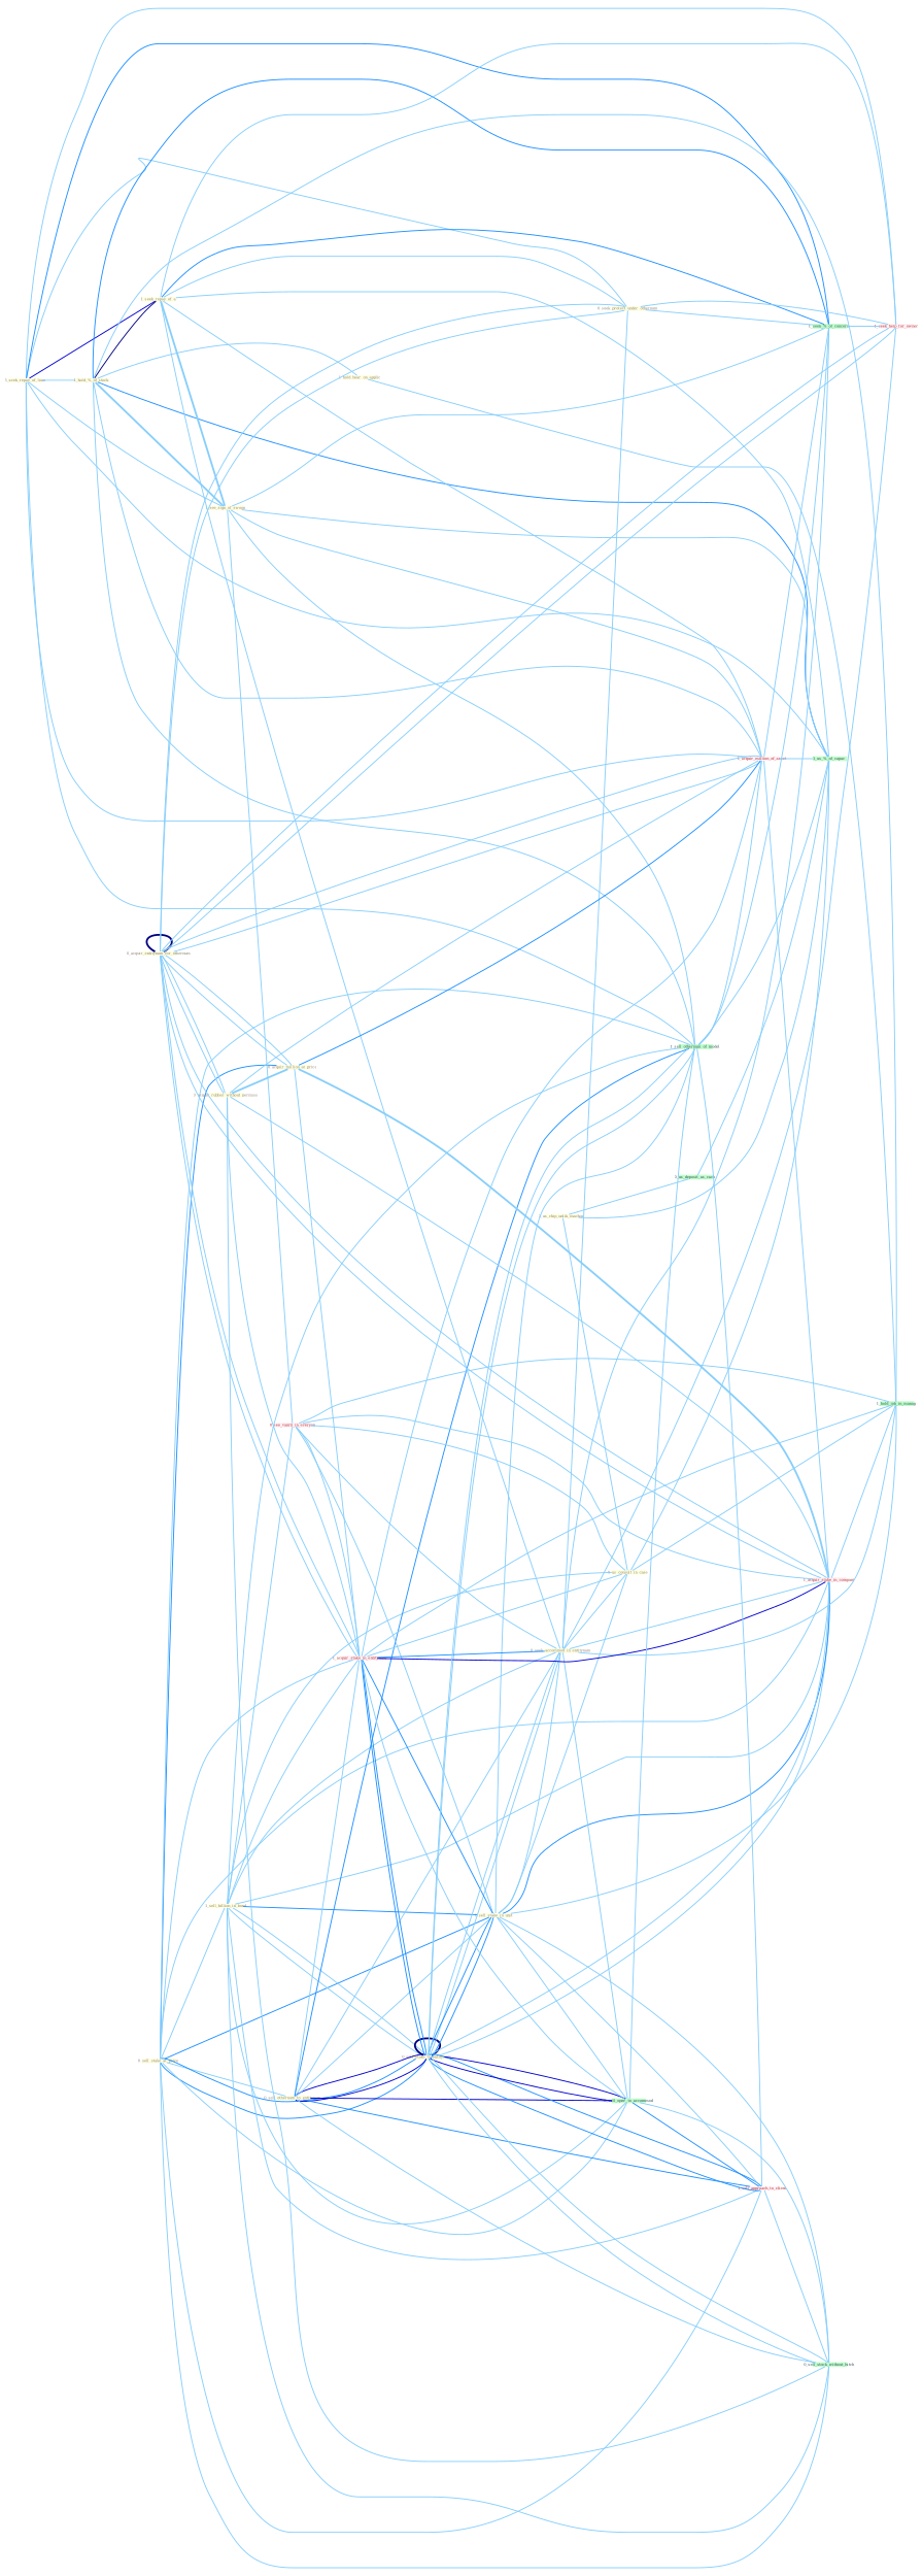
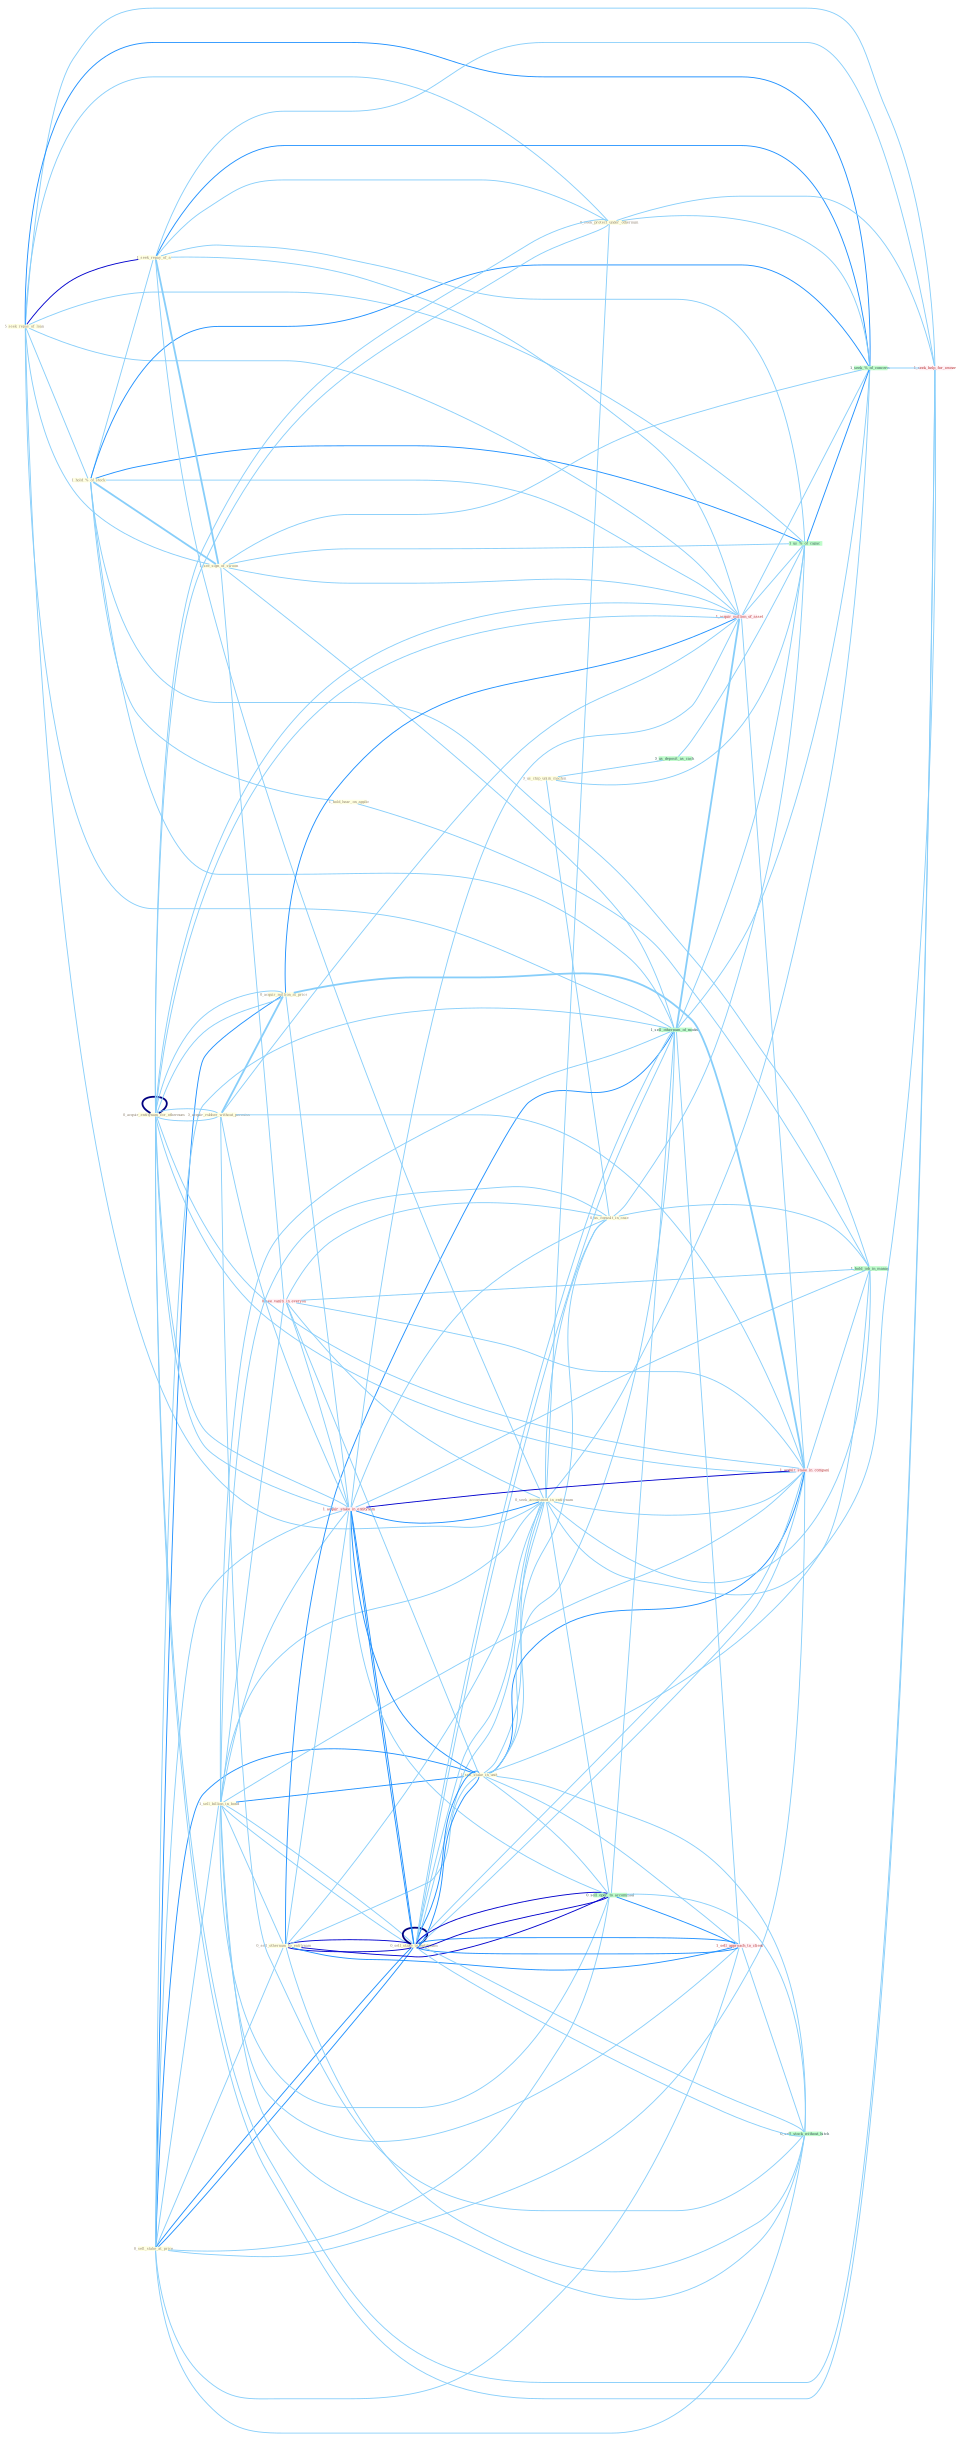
  graph {
    rankdir=LR
    node [color="#ffffe0" fixedsize=true fontcolor="#8b7d6b" fontsize=4 shape=polygon style=filled]
    edge [color="#87cefa" w=1]
    n1 [height=.06 label="5_seek_repay_of_loan" width=.5]
    "0_us_chip_unlik_machin " [height=.06 width=.5]
    "0_sell_stake_at_price " [height=.06 width=.5]
    "1_hold_%_of_stock " [height=.06 width=.5]
    "1_sell_billion_in_bond " [height=.06 width=.5]
    "0_sell_othernum_to_entitynam " [height=.06 width=.5]
    "0_acquir_entitynam_for_othernum " [height=.06 width=.5]
    "0_acquir_rubber_without_permiss " [height=.06 width=.5]
    "0_sell_stake_to_entitynam " [height=.06 width=.5]
    "1_seek_repay_of_a " [height=.06 width=.5]
    "1_hold_hear_on_applic " [height=.06 width=.5]
    "1_sell_stake_in_unit " [height=.06 width=.5]
    "1_see_sign_of_swoon " [height=.06 width=.5]
    "0_seek_accommod_in_entitynam " [height=.06 width=.5]
    "0_us_consult_in_case " [height=.06 width=.5]
    "0_acquir_million_at_price " [height=.06 width=.5]
    "0_seek_protect_under_othernum " [height=.06 width=.5]
    "0_see_vaniti_in_everyon " [color="#fff0f5" fontcolor="#b22222" height=.06 width=.5]
    "1_acquir_million_of_asset " [color="#fff0f5" fontcolor="#b22222" height=.06 width=.5]
    "1_acquir_stake_in_entitynam " [color="#fff0f5" fontcolor="#b22222" height=.06 width=.5]
    "1_acquir_stake_in_compani " [color="#fff0f5" fontcolor="#b22222" height=.06 width=.5]
    "1_sell_approach_to_client " [color="#fff0f5" fontcolor="#b22222" height=.06 width=.5]
    "1_seek_help_for_owner " [color="#fff0f5" fontcolor="#b22222" height=.06 width=.5]
    "1_sell_othernum_of_model " [color="#BDFCC9" fontcolor="#2f4f4f" height=.06 width=.5]
    "1_us_%_of_capac " [color="#BDFCC9" fontcolor="#2f4f4f" height=.06 width=.5]
    "1_seek_%_of_concern " [color="#BDFCC9" fontcolor="#2f4f4f" height=.06 width=.5]
    "0_us_deposit_as_cach " [color="#BDFCC9" fontcolor="#2f4f4f" height=.06 width=.5]
    n28 [color="#BDFCC9" fontcolor="#2f4f4f" height=.06 label="0_sell_oper_to_accommod" width=.5]
    "0_sell_stock_without_hitch " [color="#BDFCC9" fontcolor="#2f4f4f" height=.06 width=.5]
    "1_hold_job_in_manag " [color="#BDFCC9" fontcolor="#2f4f4f" height=.06 width=.5]
    subgraph sub_1 {
      n1
      "0_us_chip_unlik_machin "
      "0_sell_stake_at_price "
      "1_hold_%_of_stock "
      "1_sell_billion_in_bond "
      "0_sell_othernum_to_entitynam "
      "0_acquir_entitynam_for_othernum "
      "0_acquir_rubber_without_permiss "
      "0_sell_stake_to_entitynam "
      "1_seek_repay_of_a "
      "1_hold_hear_on_applic "
      "1_sell_stake_in_unit "
      "1_see_sign_of_swoon "
      "0_seek_accommod_in_entitynam "
      "0_us_consult_in_case "
      "0_acquir_million_at_price "
      "0_seek_protect_under_othernum "
    }
    subgraph sub_2 {
      "0_see_vaniti_in_everyon "
      "1_acquir_million_of_asset "
      "1_acquir_stake_in_entitynam "
      "1_acquir_stake_in_compani "
      "1_sell_approach_to_client "
      "1_seek_help_for_owner "
    }
    n1 -- "1_hold_%_of_stock "
    n1 -- "1_seek_repay_of_a " [color="#0000cd" w=3]
    n1 -- "1_see_sign_of_swoon "
+   n1 -- "0_seek_accommod_in_entitynam "
    n1 -- "0_seek_protect_under_othernum "
    n1 -- "1_acquir_million_of_asset "
    n1 -- "1_seek_help_for_owner "
    n1 -- "1_sell_othernum_of_model "
    n1 -- "1_us_%_of_capac "
    n1 -- "1_seek_%_of_concern " [color="#1e90ff" w=2]
    "0_us_chip_unlik_machin " -- "0_us_consult_in_case "
    "0_us_chip_unlik_machin " -- "1_us_%_of_capac "
    "0_us_chip_unlik_machin " -- "0_us_deposit_as_cach "
    "0_sell_stake_at_price " -- "1_sell_billion_in_bond "
    "0_sell_stake_at_price " -- "0_sell_othernum_to_entitynam "
    "0_sell_stake_at_price " -- "0_sell_stake_to_entitynam " [color="#1e90ff" w=2]
    "0_sell_stake_at_price " -- "0_sell_stake_to_entitynam " [color="#1e90ff" w=2]
    "0_sell_stake_at_price " -- "1_sell_stake_in_unit " [color="#1e90ff" w=2]
    "0_sell_stake_at_price " -- "0_acquir_million_at_price " [color="#1e90ff" w=2]
    "0_sell_stake_at_price " -- "1_acquir_stake_in_entitynam "
    "0_sell_stake_at_price " -- "1_acquir_stake_in_compani "
    "0_sell_stake_at_price " -- "1_sell_approach_to_client "
    "0_sell_stake_at_price " -- "1_sell_othernum_of_model "
    "0_sell_stake_at_price " -- n28
    "0_sell_stake_at_price " -- "0_sell_stock_without_hitch "
-   "1_hold_%_of_stock " -- "1_seek_repay_of_a " [color="#000080"]
+   "1_hold_%_of_stock " -- "1_seek_repay_of_a "
    "1_hold_%_of_stock " -- "1_hold_hear_on_applic "
    "1_hold_%_of_stock " -- "1_see_sign_of_swoon " [style=bold]
    "1_hold_%_of_stock " -- "1_acquir_million_of_asset "
    "1_hold_%_of_stock " -- "1_sell_othernum_of_model "
    "1_hold_%_of_stock " -- "1_us_%_of_capac " [color="#1e90ff" w=2]
    "1_hold_%_of_stock " -- "1_seek_%_of_concern " [color="#1e90ff" w=2]
    "1_hold_%_of_stock " -- "1_hold_job_in_manag "
+   "1_sell_billion_in_bond " -- "0_sell_othernum_to_entitynam "
    "1_sell_billion_in_bond " -- "0_sell_stake_to_entitynam "
    "1_sell_billion_in_bond " -- "0_sell_stake_to_entitynam "
    "1_sell_billion_in_bond " -- "1_sell_stake_in_unit " [color="#1e90ff" w=2]
    "1_sell_billion_in_bond " -- "0_seek_accommod_in_entitynam "
    "1_sell_billion_in_bond " -- "0_us_consult_in_case "
    "1_sell_billion_in_bond " -- "0_see_vaniti_in_everyon "
    "1_sell_billion_in_bond " -- "1_acquir_stake_in_entitynam "
    "1_sell_billion_in_bond " -- "1_acquir_stake_in_compani "
    "1_sell_billion_in_bond " -- "1_sell_approach_to_client "
    "1_sell_billion_in_bond " -- "1_sell_othernum_of_model "
    "1_sell_billion_in_bond " -- n28
    "1_sell_billion_in_bond " -- "0_sell_stock_without_hitch "
    "0_sell_othernum_to_entitynam " -- "0_sell_stake_to_entitynam " [color="#0000cd" w=3]
    "0_sell_othernum_to_entitynam " -- "0_sell_stake_to_entitynam " [color="#0000cd" w=3]
    "0_sell_othernum_to_entitynam " -- "1_sell_stake_in_unit "
    "0_sell_othernum_to_entitynam " -- "0_seek_accommod_in_entitynam "
    "0_sell_othernum_to_entitynam " -- "1_acquir_stake_in_entitynam "
    "0_sell_othernum_to_entitynam " -- "1_sell_approach_to_client " [color="#1e90ff" w=2]
    "0_sell_othernum_to_entitynam " -- "1_sell_othernum_of_model " [color="#1e90ff" w=2]
    "0_sell_othernum_to_entitynam " -- n28 [color="#0000cd" w=3]
    "0_sell_othernum_to_entitynam " -- "0_sell_stock_without_hitch "
    "0_acquir_entitynam_for_othernum " -- "0_acquir_entitynam_for_othernum " [color="#000080" style=bold w=4]
    "0_acquir_entitynam_for_othernum " -- "0_acquir_rubber_without_permiss "
    "0_acquir_entitynam_for_othernum " -- "0_acquir_million_at_price "
    "0_acquir_entitynam_for_othernum " -- "0_acquir_million_at_price "
    "0_acquir_entitynam_for_othernum " -- "0_seek_protect_under_othernum "
    "0_acquir_entitynam_for_othernum " -- "0_seek_protect_under_othernum "
    "0_acquir_entitynam_for_othernum " -- "1_acquir_million_of_asset "
    "0_acquir_entitynam_for_othernum " -- "1_acquir_million_of_asset "
    "0_acquir_entitynam_for_othernum " -- "1_acquir_stake_in_entitynam "
    "0_acquir_entitynam_for_othernum " -- "1_acquir_stake_in_entitynam "
    "0_acquir_entitynam_for_othernum " -- "1_acquir_stake_in_compani "
    "0_acquir_entitynam_for_othernum " -- "1_acquir_stake_in_compani "
    "0_acquir_entitynam_for_othernum " -- "1_seek_help_for_owner "
    "0_acquir_entitynam_for_othernum " -- "1_seek_help_for_owner "
    "0_acquir_rubber_without_permiss " -- "0_acquir_entitynam_for_othernum "
    "0_acquir_rubber_without_permiss " -- "0_acquir_million_at_price " [style=bold]
    "0_acquir_rubber_without_permiss " -- "1_acquir_million_of_asset "
    "0_acquir_rubber_without_permiss " -- "1_acquir_stake_in_entitynam "
    "0_acquir_rubber_without_permiss " -- "1_acquir_stake_in_compani "
    "0_acquir_rubber_without_permiss " -- "0_sell_stock_without_hitch "
    "0_sell_stake_to_entitynam " -- "0_sell_stake_to_entitynam " [color="#000080" style=bold w=4]
    "0_sell_stake_to_entitynam " -- "1_sell_stake_in_unit " [color="#1e90ff" w=2]
    "0_sell_stake_to_entitynam " -- "0_seek_accommod_in_entitynam "
    "0_sell_stake_to_entitynam " -- "1_acquir_stake_in_entitynam " [color="#1e90ff" w=2]
    "0_sell_stake_to_entitynam " -- "1_acquir_stake_in_compani "
    "0_sell_stake_to_entitynam " -- "1_sell_approach_to_client " [color="#1e90ff" w=2]
    "0_sell_stake_to_entitynam " -- "1_sell_approach_to_client " [color="#1e90ff" w=2]
    "0_sell_stake_to_entitynam " -- "1_sell_othernum_of_model "
    "0_sell_stake_to_entitynam " -- n28 [color="#0000cd" w=3]
    "0_sell_stake_to_entitynam " -- "0_sell_stock_without_hitch "
    "0_sell_stake_to_entitynam " -- "0_sell_stock_without_hitch "
    "1_seek_repay_of_a " -- "1_see_sign_of_swoon " [style=bold]
    "1_seek_repay_of_a " -- "0_seek_accommod_in_entitynam "
    "1_seek_repay_of_a " -- "0_seek_protect_under_othernum "
    "1_seek_repay_of_a " -- "1_acquir_million_of_asset "
    "1_seek_repay_of_a " -- "1_seek_help_for_owner "
    "1_seek_repay_of_a " -- "1_us_%_of_capac "
    "1_seek_repay_of_a " -- "1_seek_%_of_concern " [color="#1e90ff" w=2]
    "1_hold_hear_on_applic " -- "1_hold_job_in_manag "
    "1_sell_stake_in_unit " -- "0_sell_stake_to_entitynam " [color="#1e90ff" w=2]
    "1_sell_stake_in_unit " -- "0_seek_accommod_in_entitynam "
    "1_sell_stake_in_unit " -- "0_us_consult_in_case "
    "1_sell_stake_in_unit " -- "0_see_vaniti_in_everyon "
    "1_sell_stake_in_unit " -- "1_acquir_stake_in_entitynam " [color="#1e90ff" w=2]
    "1_sell_stake_in_unit " -- "1_acquir_stake_in_compani " [color="#1e90ff" w=2]
    "1_sell_stake_in_unit " -- "1_sell_approach_to_client "
    "1_sell_stake_in_unit " -- "1_sell_othernum_of_model "
    "1_sell_stake_in_unit " -- n28
    "1_sell_stake_in_unit " -- "0_sell_stock_without_hitch "
    "1_sell_stake_in_unit " -- "1_hold_job_in_manag "
    "1_see_sign_of_swoon " -- "0_see_vaniti_in_everyon "
    "1_see_sign_of_swoon " -- "1_acquir_million_of_asset "
    "1_see_sign_of_swoon " -- "1_sell_othernum_of_model "
    "1_see_sign_of_swoon " -- "1_us_%_of_capac "
    "1_see_sign_of_swoon " -- "1_seek_%_of_concern "
    "0_seek_accommod_in_entitynam " -- "0_sell_stake_to_entitynam "
    "0_seek_accommod_in_entitynam " -- "0_us_consult_in_case "
    "0_seek_accommod_in_entitynam " -- "0_seek_protect_under_othernum "
    "0_seek_accommod_in_entitynam " -- "0_see_vaniti_in_everyon "
    "0_seek_accommod_in_entitynam " -- "1_acquir_stake_in_entitynam " [color="#1e90ff" w=2]
    "0_seek_accommod_in_entitynam " -- "1_acquir_stake_in_compani "
    "0_seek_accommod_in_entitynam " -- "1_seek_help_for_owner "
    "0_seek_accommod_in_entitynam " -- "1_seek_%_of_concern "
    "0_seek_accommod_in_entitynam " -- n28
    "0_seek_accommod_in_entitynam " -- "1_hold_job_in_manag "
    "0_us_consult_in_case " -- "0_see_vaniti_in_everyon "
    "0_us_consult_in_case " -- "1_acquir_stake_in_entitynam "
    "0_us_consult_in_case " -- "1_us_%_of_capac "
    "0_us_consult_in_case " -- "1_hold_job_in_manag "
    "0_acquir_million_at_price " -- "1_acquir_million_of_asset " [color="#1e90ff" w=2]
    "0_acquir_million_at_price " -- "1_acquir_stake_in_entitynam "
    "0_acquir_million_at_price " -- "1_acquir_stake_in_compani " [style=bold]
    "0_seek_protect_under_othernum " -- "1_seek_help_for_owner "
    "0_seek_protect_under_othernum " -- "1_seek_%_of_concern "
    "0_see_vaniti_in_everyon " -- "1_acquir_stake_in_entitynam "
    "0_see_vaniti_in_everyon " -- "1_acquir_stake_in_compani "
    "0_see_vaniti_in_everyon " -- "1_hold_job_in_manag "
    "1_acquir_million_of_asset " -- "1_acquir_stake_in_entitynam "
    "1_acquir_million_of_asset " -- "1_acquir_stake_in_compani "
    "1_acquir_million_of_asset " -- "1_us_%_of_capac "
    "1_acquir_million_of_asset " -- "1_seek_%_of_concern "
    "1_acquir_stake_in_entitynam " -- "0_sell_stake_to_entitynam " [color="#1e90ff" w=2]
    "1_acquir_stake_in_entitynam " -- "1_acquir_stake_in_compani " [color="#0000cd" w=3]
    "1_acquir_stake_in_entitynam " -- "1_hold_job_in_manag "
    "1_acquir_stake_in_compani " -- "0_sell_stake_to_entitynam "
    "1_acquir_stake_in_compani " -- "1_hold_job_in_manag "
    "1_sell_approach_to_client " -- "0_sell_stock_without_hitch "
    "1_sell_othernum_of_model " -- "0_sell_stake_to_entitynam "
-   "1_sell_othernum_of_model " -- "1_acquir_million_of_asset "
+   "1_sell_othernum_of_model " -- "1_acquir_million_of_asset " [style=bold]
    "1_sell_othernum_of_model " -- "1_sell_approach_to_client "
    "1_sell_othernum_of_model " -- "1_us_%_of_capac "
    "1_sell_othernum_of_model " -- "1_seek_%_of_concern "
+   "1_us_%_of_capac " -- "1_seek_%_of_concern " [color="#1e90ff" w=2]
    "1_seek_%_of_concern " -- "1_seek_help_for_owner "
    "0_us_deposit_as_cach " -- "1_us_%_of_capac "
    n28 -- "0_sell_stake_to_entitynam " [color="#0000cd" w=3]
    n28 -- "1_acquir_stake_in_entitynam "
    n28 -- "1_sell_approach_to_client " [color="#1e90ff" w=2]
    n28 -- "1_sell_othernum_of_model "
    n28 -- "0_sell_stock_without_hitch "
  }
